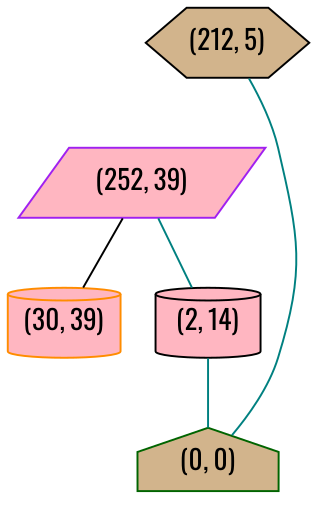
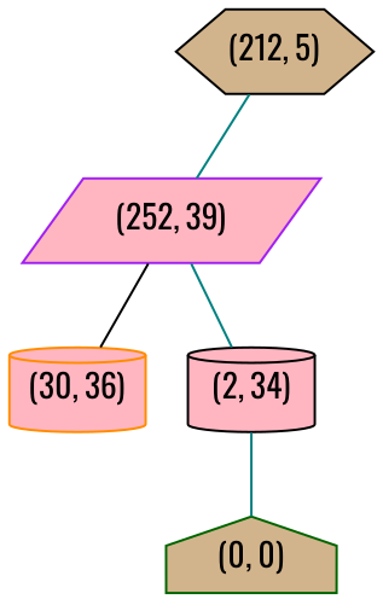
  graph {
    fontname=Oswald
    node [color=black fillcolor=lightpink fontname=Oswald shape=cylinder style=filled]
    edge [color=teal fontname=Oswald weight=1]
    "(212, 5)" [fillcolor=tan shape=hexagon]
    "(252, 39)" [color=purple shape=parallelogram]
-   "(30, 36)" [color=darkorange label="(30, 39)"]
-   "(2, 14)"
+   "(30, 36)" [color=darkorange]
+   "(2, 14)" [label="(2, 34)"]
    "(0, 0)" [color=darkgreen fillcolor=tan shape=house]
-   "(212, 5)" -- "(0, 0)"
+   "(212, 5)" -- "(252, 39)"
    "(252, 39)" -- "(30, 36)" [color=black]
    "(252, 39)" -- "(2, 14)"
    "(2, 14)" -- "(0, 0)" [weight=4]
  }
